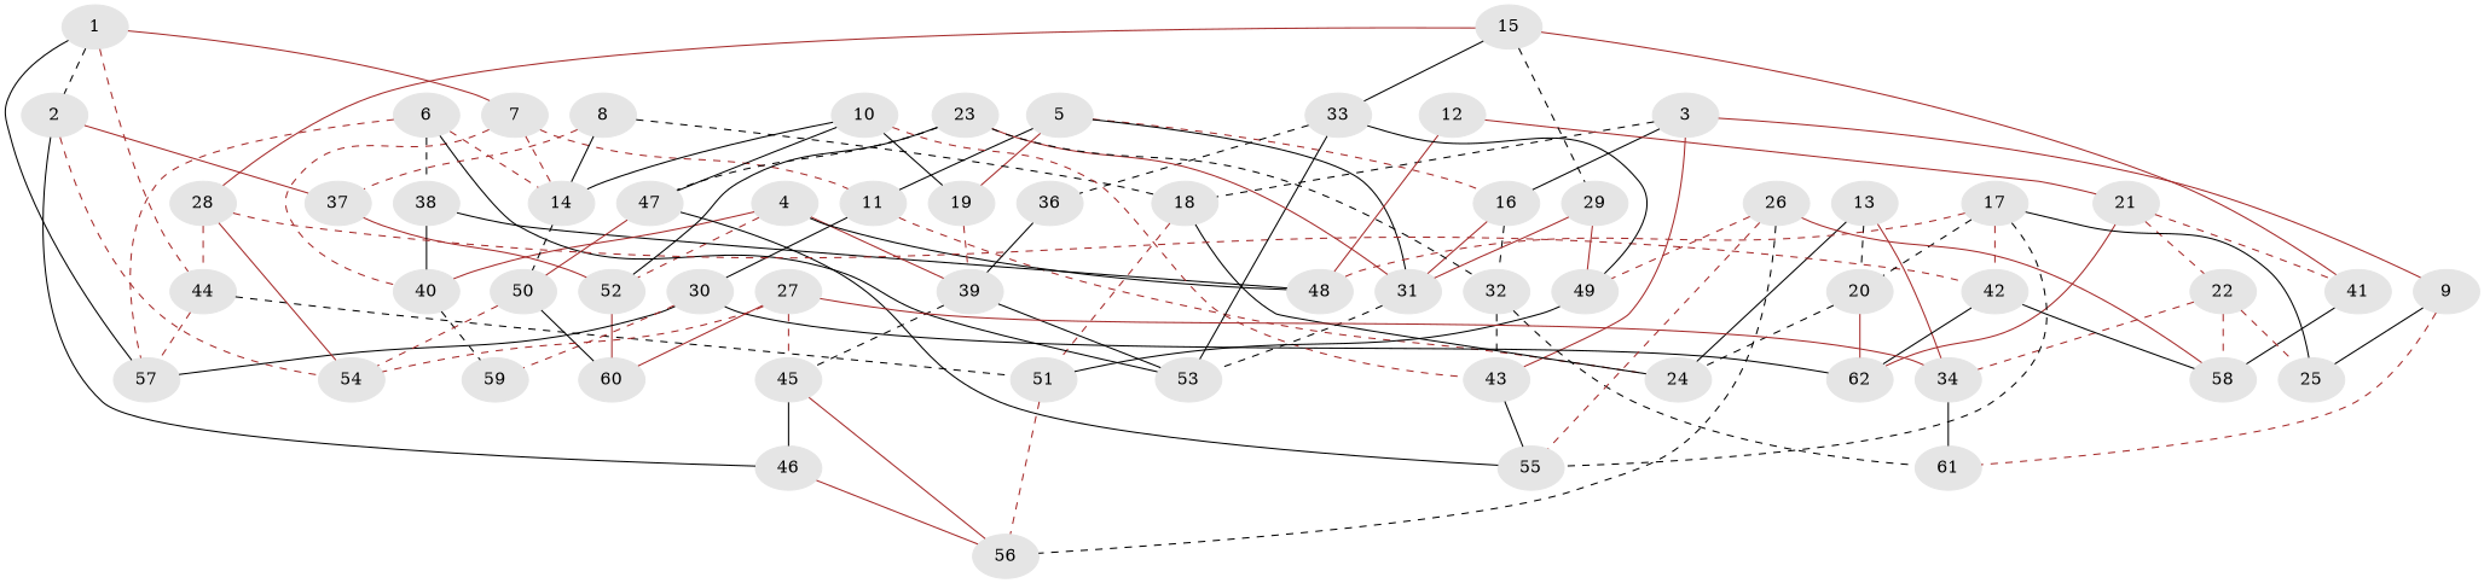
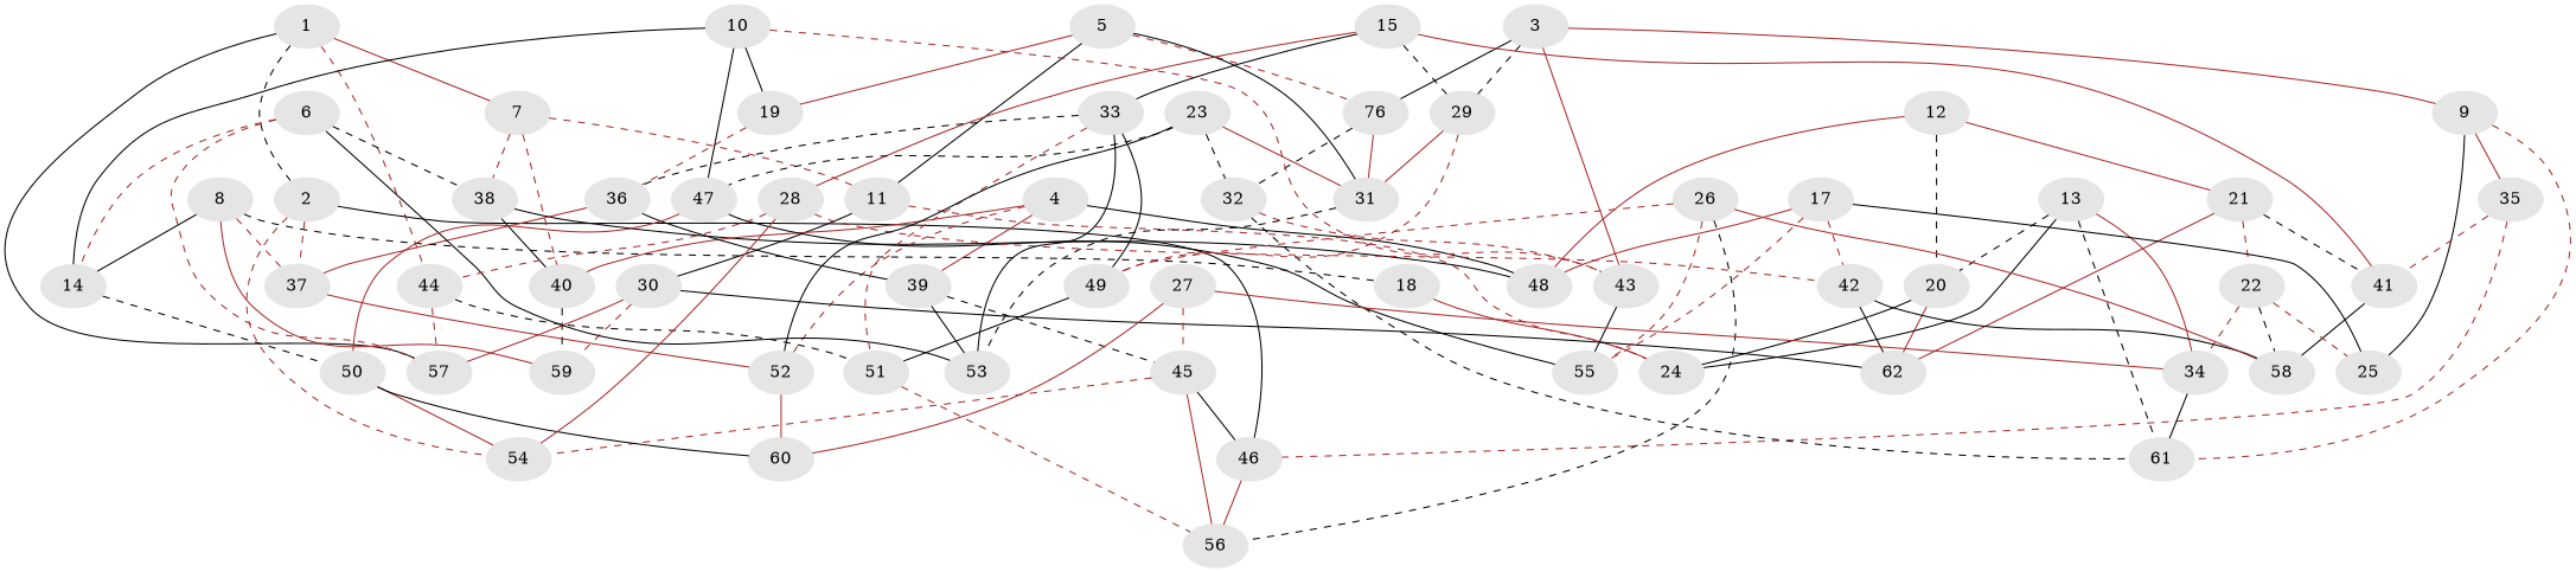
  graph {
    node [color=gray90 style=filled]
    edge [color=brown style=solid]
    1
    2
    7
    44
    57
    37
    46
    54
    40
    11
    38
    51
    52
    56
    3
    9
-   16
+   16 [label=76]
    18
    43
    25
+   35
    61
    31
    32
    24
    55
    4
    39
    48
    53
    45
    59
    60
    5
    19
    30
    36
    6
    14
    50
    8
    41
    10
    47
    62
    12
    20
    21
    22
    13
    34
    15
    28
    29
    33
    42
    49
    58
    17
    23
    26
    27
    1 -- 2 [color=black style=dashed]
    1 -- 7
    1 -- 44 [style=dashed]
    1 -- 57 [color=black]
-   2 -- 37
+   2 -- 37 [style=dashed]
    2 -- 46 [color=black]
    2 -- 54 [style=dashed]
    7 -- 40 [style=dashed]
    7 -- 11 [style=dashed]
-   7 -- 14 [style=dashed]
+   7 -- 38 [style=dashed]
    44 -- 57 [style=dashed]
    44 -- 51 [color=black style=dashed]
    37 -- 52
    46 -- 56
    40 -- 59 [color=black style=dashed]
    11 -- 24 [style=dashed]
    11 -- 30 [color=black]
    38 -- 40 [color=black]
    38 -- 48 [color=black]
    51 -- 56 [style=dashed]
    52 -- 60
    3 -- 9
    3 -- 16 [color=black]
-   3 -- 18 [color=black style=dashed]
+   3 -- 29 [color=black style=dashed]
    3 -- 43
    9 -- 25 [color=black]
+   9 -- 35
    9 -- 61 [style=dashed]
    16 -- 31
    16 -- 32 [color=black style=dashed]
-   18 -- 51 [style=dashed]
-   18 -- 24 [color=black]
+   33 -- 51 [style=dashed]
+   18 -- 24
    43 -- 55 [color=black]
+   35 -- 46 [style=dashed]
+   35 -- 41 [style=dashed]
    31 -- 53 [color=black style=dashed]
-   32 -- 43 [color=black style=dashed]
+   32 -- 43 [style=dashed]
    32 -- 61 [color=black style=dashed]
    4 -- 40
    4 -- 52 [style=dashed]
    4 -- 39
    4 -- 48 [color=black]
    39 -- 53 [color=black]
    39 -- 45 [color=black style=dashed]
    45 -- 46 [color=black]
    45 -- 56
    5 -- 11 [color=black]
    5 -- 16 [style=dashed]
    5 -- 31 [color=black]
    5 -- 19
-   19 -- 39 [style=dashed]
-   30 -- 57 [color=black]
+   19 -- 36 [style=dashed]
+   30 -- 57
    30 -- 59 [style=dashed]
    30 -- 62 [color=black]
+   36 -- 37
    36 -- 39 [color=black]
    6 -- 57 [style=dashed]
    6 -- 38 [color=black style=dashed]
    6 -- 53 [color=black]
    6 -- 14 [style=dashed]
    14 -- 50 [color=black style=dashed]
-   50 -- 54 [style=dashed]
+   50 -- 54
    50 -- 60 [color=black]
    8 -- 37 [style=dashed]
    8 -- 18 [color=black style=dashed]
+   8 -- 59
    8 -- 14 [color=black]
    41 -- 58 [color=black]
    10 -- 43 [style=dashed]
    10 -- 19 [color=black]
    10 -- 14 [color=black]
    10 -- 47 [color=black]
    47 -- 55 [color=black]
    47 -- 50
    12 -- 48
-   17 -- 20 [color=black style=dashed]
+   12 -- 20 [color=black style=dashed]
    12 -- 21
-   20 -- 24 [color=black style=dashed]
+   20 -- 24 [color=black]
    20 -- 62
-   21 -- 41 [style=dashed]
+   21 -- 41 [color=black style=dashed]
    21 -- 62
    21 -- 22 [style=dashed]
    22 -- 25 [style=dashed]
    22 -- 34 [style=dashed]
-   22 -- 58 [style=dashed]
+   22 -- 58 [color=black style=dashed]
+   13 -- 61 [color=black style=dashed]
    13 -- 24 [color=black]
    13 -- 20 [color=black style=dashed]
    13 -- 34
    34 -- 61 [color=black]
    15 -- 41
    15 -- 28
    15 -- 29 [color=black style=dashed]
    15 -- 33 [color=black]
    28 -- 44 [style=dashed]
    28 -- 54
    28 -- 42 [style=dashed]
    29 -- 31
-   29 -- 49
+   29 -- 49 [style=dashed]
    33 -- 53 [color=black]
    33 -- 36 [color=black style=dashed]
    33 -- 49 [color=black]
    42 -- 62 [color=black]
    42 -- 58 [color=black]
    49 -- 51 [color=black]
    17 -- 25 [color=black]
-   17 -- 55 [color=black style=dashed]
-   17 -- 48 [style=dashed]
+   17 -- 55 [style=dashed]
+   17 -- 48
    17 -- 42 [style=dashed]
    23 -- 52 [color=black]
    23 -- 31
    23 -- 32 [color=black style=dashed]
    23 -- 47 [color=black style=dashed]
    26 -- 56 [color=black style=dashed]
    26 -- 55 [style=dashed]
    26 -- 49 [style=dashed]
    26 -- 58
-   27 -- 54 [style=dashed]
+   45 -- 54 [style=dashed]
    27 -- 45 [style=dashed]
    27 -- 60
    27 -- 34
  }
